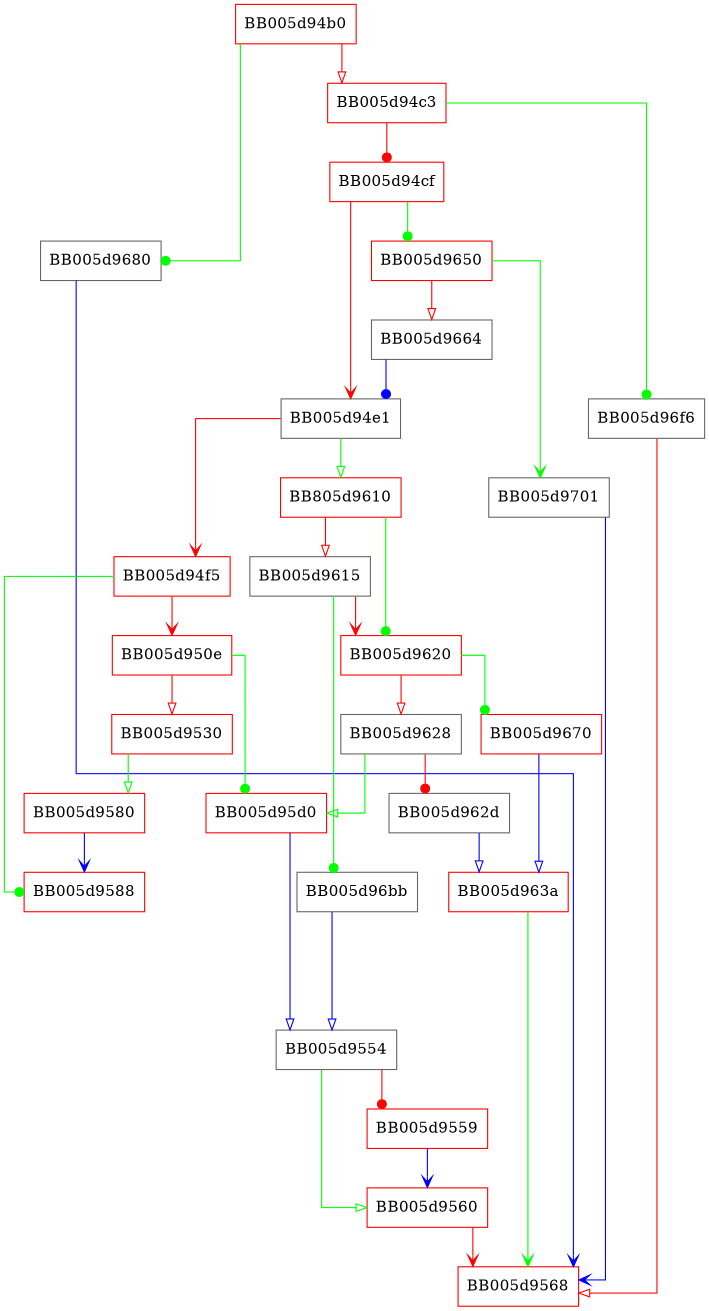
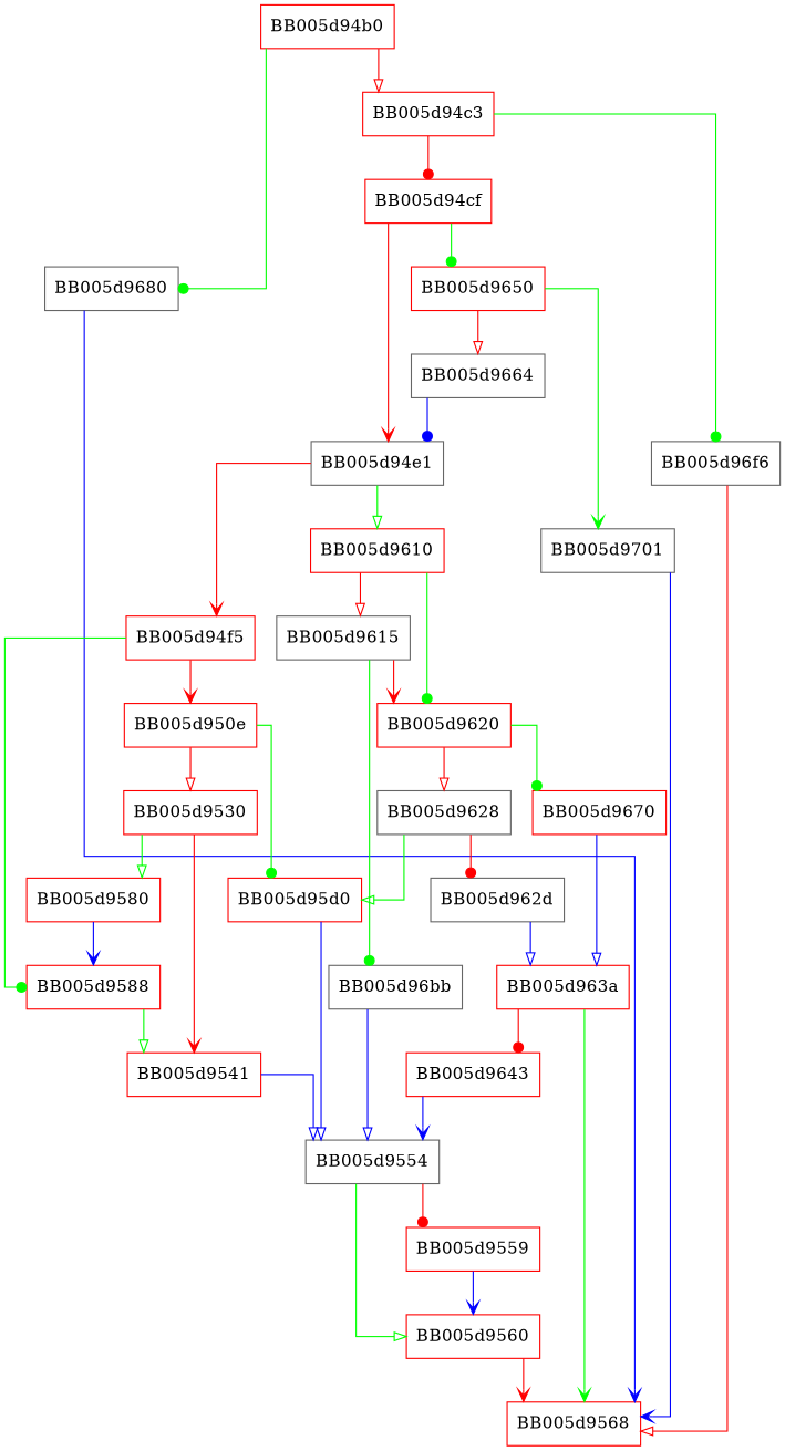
  digraph {
    splines=ortho
    node [color=red shape=box]
    edge [arrowhead=onormal color=red]
    BB005d9680 [color=gray40]
    BB005d94b0
    BB005d94c3
    BB005d9568
    BB005d96f6 [color=gray40]
    BB005d94cf
    BB005d9650
    BB005d94e1 [color=gray40]
    BB005d9701 [color=gray40]
    BB005d9664 [color=gray40]
-   BB005d9610 [label=BB805d9610]
+   BB005d9610
    BB005d94f5
    BB005d9620
    BB005d9615 [color=gray40]
    BB005d9588
    BB005d950e
    BB005d9670
    BB005d9628 [color=gray40]
    BB005d96bb [color=gray40]
+   BB005d9541
    BB005d95d0
    BB005d9530
    BB005d9554 [color=gray40]
    BB005d9580
    BB005d9560
    BB005d9559
    BB005d963a
    BB005d962d [color=gray40]
+   BB005d9643
    BB005d9680 -> BB005d9568 [arrowhead=vee color=blue]
    BB005d94b0 -> BB005d9680 [arrowhead=dot color=green]
    BB005d94b0 -> BB005d94c3
    BB005d94c3 -> BB005d96f6 [arrowhead=dot color=green]
    BB005d94c3 -> BB005d94cf [arrowhead=dot]
    BB005d96f6 -> BB005d9568
    BB005d94cf -> BB005d9650 [arrowhead=dot color=green]
    BB005d94cf -> BB005d94e1 [arrowhead=vee]
    BB005d9650 -> BB005d9701 [arrowhead=vee color=green]
    BB005d9650 -> BB005d9664
    BB005d94e1 -> BB005d9610 [color=green]
    BB005d94e1 -> BB005d94f5 [arrowhead=vee]
    BB005d9701 -> BB005d9568 [arrowhead=vee color=blue]
    BB005d9664 -> BB005d94e1 [arrowhead=dot color=blue]
    BB005d9610 -> BB005d9620 [arrowhead=dot color=green]
    BB005d9610 -> BB005d9615
    BB005d94f5 -> BB005d9588 [arrowhead=dot color=green]
    BB005d94f5 -> BB005d950e [arrowhead=vee]
    BB005d9620 -> BB005d9670 [arrowhead=dot color=green]
    BB005d9620 -> BB005d9628
    BB005d9615 -> BB005d9620 [arrowhead=vee]
    BB005d9615 -> BB005d96bb [arrowhead=dot color=green]
+   BB005d9588 -> BB005d9541 [color=green]
    BB005d950e -> BB005d95d0 [arrowhead=dot color=green]
    BB005d950e -> BB005d9530
    BB005d9670 -> BB005d963a [color=blue]
    BB005d9628 -> BB005d95d0 [color=green]
    BB005d9628 -> BB005d962d [arrowhead=dot]
    BB005d96bb -> BB005d9554 [color=blue]
+   BB005d9541 -> BB005d9554 [color=blue]
    BB005d95d0 -> BB005d9554 [color=blue]
+   BB005d9530 -> BB005d9541 [arrowhead=vee]
    BB005d9530 -> BB005d9580 [color=green]
    BB005d9554 -> BB005d9560 [color=green]
    BB005d9554 -> BB005d9559 [arrowhead=dot]
    BB005d9580 -> BB005d9588 [arrowhead=vee color=blue]
    BB005d9560 -> BB005d9568 [arrowhead=vee]
    BB005d9559 -> BB005d9560 [arrowhead=vee color=blue]
    BB005d963a -> BB005d9568 [arrowhead=vee color=green]
+   BB005d963a -> BB005d9643 [arrowhead=dot]
    BB005d962d -> BB005d963a [color=blue]
+   BB005d9643 -> BB005d9554 [arrowhead=vee color=blue]
  }
